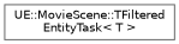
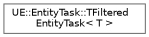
  digraph {
    rankdir=LR
-   n1 [color=gray40 fillcolor=white fontname=Helvetica fontsize=10 height=0.2 label="UE::MovieScene::TFiltered\lEntityTask\< T \>" shape=box style=filled width=0.4]
+   n1 [color=gray40 fillcolor=white fontname=Helvetica fontsize=10 height=0.2 label="UE::EntityTask::TFiltered\lEntityTask\< T \>" shape=box style=filled width=0.4]
  }
